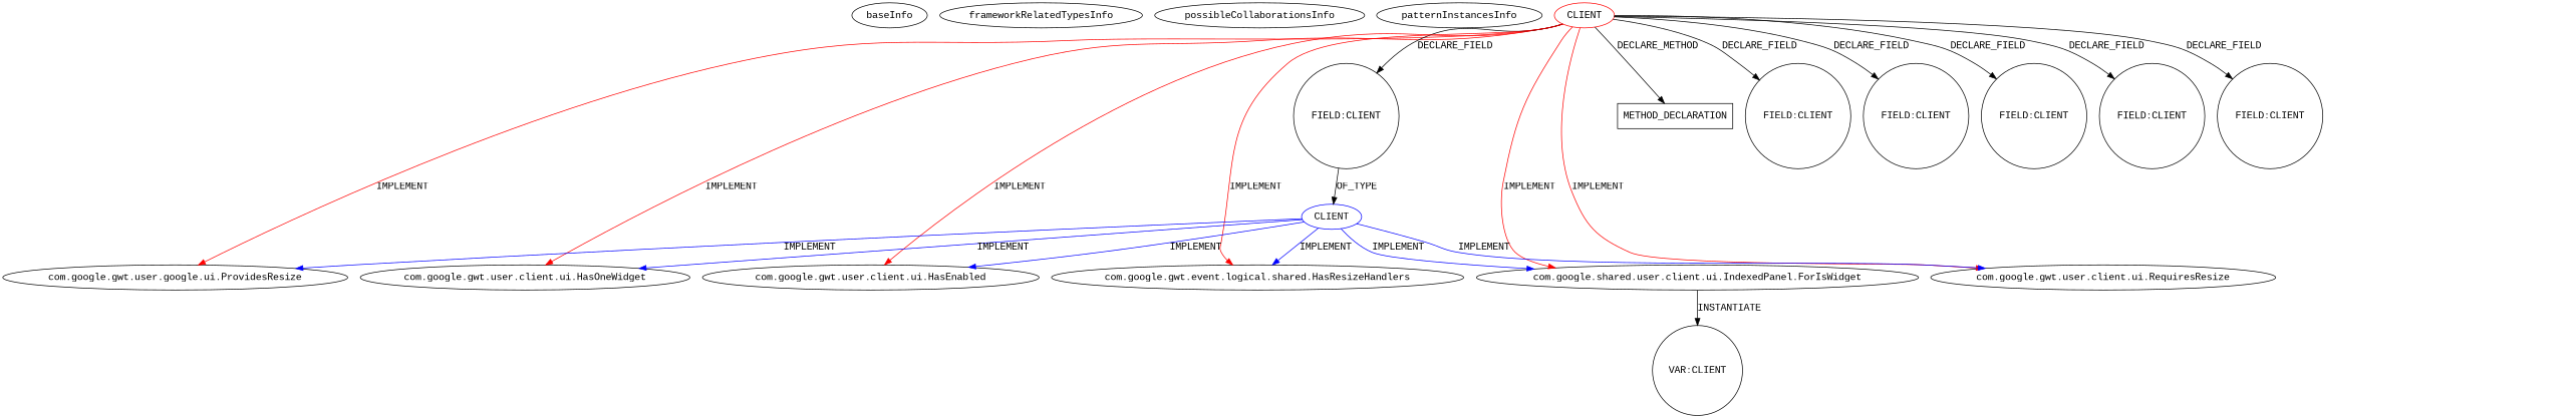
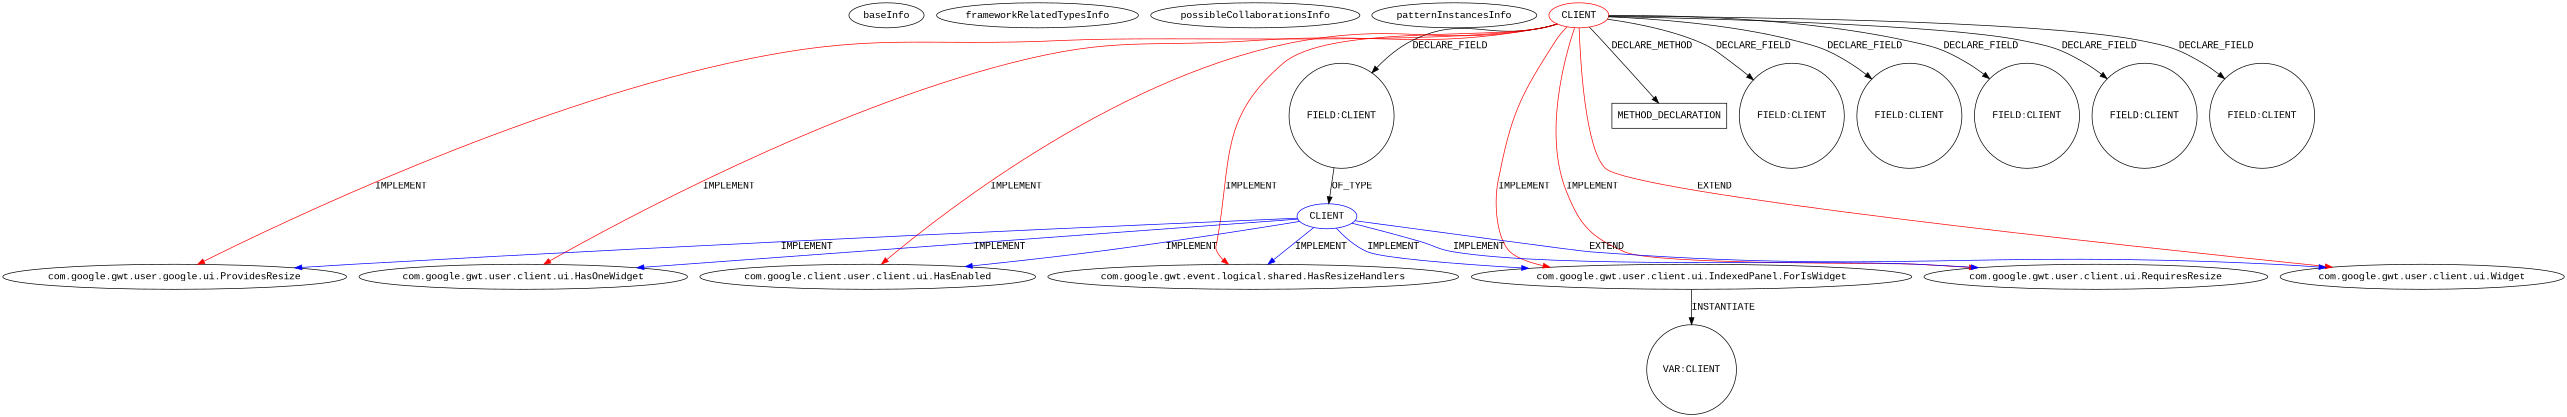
  digraph {
    fontname="Liberation Mono"
    node [fontname="Liberation Mono" isFrameworkType=false vertexType=FRAMEWORK_INTERFACE_TYPE]
    edge [fontname="Liberation Mono"]
    baseInfo [category=pattern graphId=787 isAnonymous=false possibleRelation=true isFrameworkType="" vertexType=""]
    frameworkRelatedTypesInfo [0="com.google.gwt.user.client.ui.ProvidesResize" 1="com.google.gwt.user.client.ui.HasEnabled" 2="com.google.gwt.event.logical.shared.HasResizeHandlers" 3="com.google.gwt.user.client.ui.HasWidgets.ForIsWidget" 4="com.google.gwt.user.client.ui.RequiresResize" 5="com.google.gwt.user.client.ui.IndexedPanel.ForIsWidget" 6="com.google.gwt.user.client.ui.HasOneWidget" 7="com.google.gwt.user.client.ui.Widget" isFrameworkType="" vertexType=""]
    possibleCollaborationsInfo [0="787~FIELD_TYPE_DECLARATION-~com.google.gwt.user.client.ui.ProvidesResize com.google.gwt.user.client.ui.HasEnabled com.google.gwt.event.logical.shared.HasResizeHandlers com.google.gwt.user.client.ui.HasWidgets.ForIsWidget com.google.gwt.user.client.ui.RequiresResize com.google.gwt.user.client.ui.IndexedPanel.ForIsWidget com.google.gwt.user.client.ui.HasOneWidget com.google.gwt.user.client.ui.Widget ~com.google.gwt.user.client.ui.Widget com.google.gwt.user.client.ui.HasEnabled com.google.gwt.event.logical.shared.HasResizeHandlers com.google.gwt.user.client.ui.HasWidgets.ForIsWidget com.google.gwt.user.client.ui.HasOneWidget com.google.gwt.user.client.ui.ProvidesResize com.google.gwt.user.client.ui.RequiresResize com.google.gwt.user.client.ui.IndexedPanel.ForIsWidget ~false~false" isFrameworkType="" vertexType=""]
    patternInstancesInfo [0="kospiotr-gwt-layout-designer~/kospiotr-gwt-layout-designer/gwt-layout-designer-master/src/main/java/pl/pkosmowski/gxtshowcase/client/MainPanel.java~MainPanel~3417" 1="rdomingonl-layoutTest~/rdomingonl-layoutTest/layoutTest-master/src/main/java/nl/tc/rd/exp/layouttest/client/mvp/view/WidgetDesignerView.java~WidgetDesignerView~4344" isFrameworkType="" vertexType=""]
    n5 [color=red label=CLIENT vertexType=ROOT_CLIENT_CLASS_DECLARATION]
-   n6 [label="com.google.gwt.user.client.ui.HasEnabled"]
+   n6 [label="com.google.client.user.client.ui.HasEnabled"]
    n7 [label="com.google.gwt.user.client.ui.HasOneWidget"]
    n8 [label="com.google.gwt.user.google.ui.ProvidesResize"]
    n9 [label=METHOD_DECLARATION shape=box vertexType=CLIENT_METHOD_DECLARATION]
    n10 [label="FIELD:CLIENT" shape=circle vertexType=FIELD_DECLARATION]
    n11 [label="FIELD:CLIENT" shape=circle vertexType=FIELD_DECLARATION]
    n12 [label="FIELD:CLIENT" shape=circle vertexType=FIELD_DECLARATION]
    n13 [label="FIELD:CLIENT" shape=circle vertexType=FIELD_DECLARATION]
    n14 [label="FIELD:CLIENT" shape=circle vertexType=FIELD_DECLARATION]
    n15 [label="FIELD:CLIENT" shape=circle vertexType=FIELD_DECLARATION]
-   n16 [label="com.google.shared.user.client.ui.IndexedPanel.ForIsWidget"]
+   n16 [label="com.google.gwt.user.client.ui.IndexedPanel.ForIsWidget"]
    n17 [label="com.google.gwt.event.logical.shared.HasResizeHandlers"]
+   n18 [label="com.google.gwt.user.client.ui.Widget" vertexType=FRAMEWORK_CLASS_TYPE]
    n19 [label="com.google.gwt.user.client.ui.RequiresResize"]
    n20 [color=blue label=CLIENT vertexType=REFERENCE_CLIENT_CLASS_DECLARATION]
    n21 [label="VAR:CLIENT" shape=circle vertexType=VARIABLE_EXPRESION]
    n5 -> n6 [color=red label=IMPLEMENT]
    n5 -> n7 [color=red label=IMPLEMENT]
    n5 -> n8 [color=red label=IMPLEMENT]
    n5 -> n9 [label=DECLARE_METHOD]
    n5 -> n10 [label=DECLARE_FIELD]
    n5 -> n11 [label=DECLARE_FIELD]
    n5 -> n12 [label=DECLARE_FIELD]
    n5 -> n13 [label=DECLARE_FIELD]
    n5 -> n14 [label=DECLARE_FIELD]
    n5 -> n15 [label=DECLARE_FIELD]
    n5 -> n16 [color=red label=IMPLEMENT]
    n5 -> n17 [color=red label=IMPLEMENT]
+   n5 -> n18 [color=red label=EXTEND]
    n5 -> n19 [color=red label=IMPLEMENT]
    n15 -> n20 [label=OF_TYPE]
    n16 -> n21 [label=INSTANTIATE]
    n20 -> n6 [color=blue label=IMPLEMENT]
    n20 -> n7 [color=blue label=IMPLEMENT]
    n20 -> n8 [color=blue label=IMPLEMENT]
    n20 -> n16 [color=blue label=IMPLEMENT]
    n20 -> n17 [color=blue label=IMPLEMENT]
+   n20 -> n18 [color=blue label=EXTEND]
    n20 -> n19 [color=blue label=IMPLEMENT]
  }
